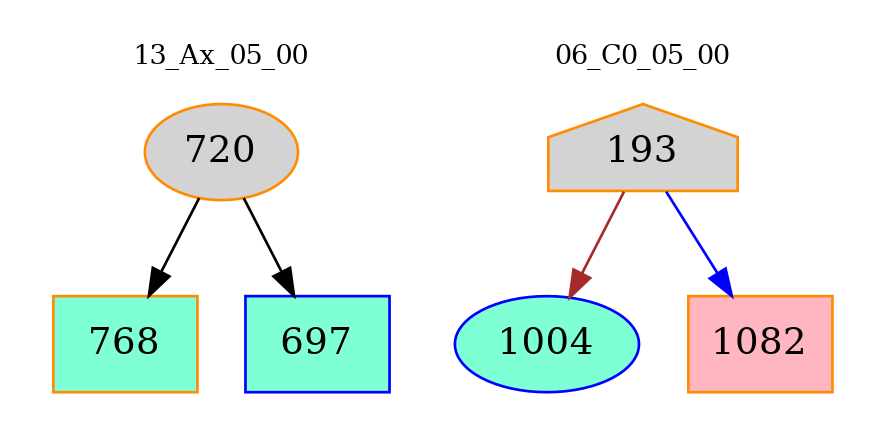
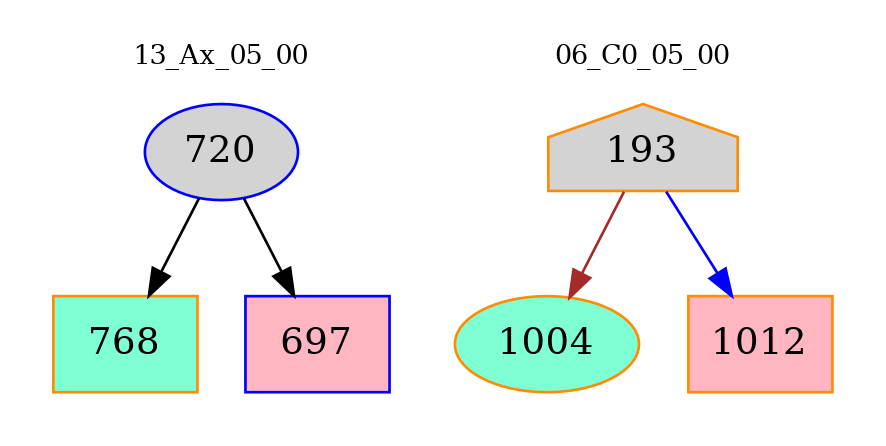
  digraph {
    node [color=darkorange fillcolor=lightgrey shape=box style=filled]
    edge [color=black]
-   n1 [label=720 shape=ellipse]
+   n1 [color=blue label=720 shape=ellipse]
    n2 [fillcolor=aquamarine label=768]
-   n3 [color=blue fillcolor=aquamarine label=697]
+   n3 [color=blue fillcolor=lightpink label=697]
    n4 [label=193 shape=house]
-   n5 [color=blue fillcolor=aquamarine label=1004 shape=ellipse]
-   n6 [fillcolor=lightpink label=1082]
+   n5 [fillcolor=aquamarine label=1004 shape=ellipse]
+   n6 [fillcolor=lightpink label=1012]
    subgraph cluster_1 {
      color=white
      fontsize=10
      label="13_Ax_05_00"
      n1
      n2
      n3
    }
    subgraph cluster_2 {
      color=white
      fontsize=10
      label="06_C0_05_00"
      n4
      n5
      n6
    }
    n1 -> n2
    n1 -> n3
    n4 -> n5 [color=brown]
    n4 -> n6 [color=blue]
  }
